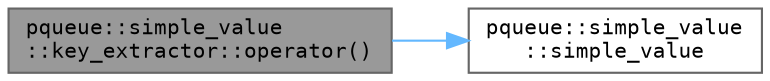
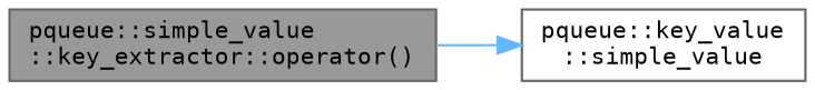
  digraph {
    rankdir=LR
    fontname="DejaVu Sans Mono"
    node [fontname="DejaVu Sans Mono" fontsize=10 shape=box style=filled]
    n1 [color=gray40 fillcolor=grey60 fontcolor=black height=0.2 label="pqueue::simple_value\l::key_extractor::operator()" width=0.4]
-   n2 [color=grey40 fillcolor=white height=0.2 label="pqueue::simple_value\l::simple_value" width=0.4]
+   n2 [color=grey40 fillcolor=white height=0.2 label="pqueue::key_value\l::simple_value" width=0.4]
    n1 -> n2 [color=steelblue1 fontname="DejaVu Sans Mono" fontsize=10 labelfontname=Helvetica labelfontsize=10 style=solid]
  }
